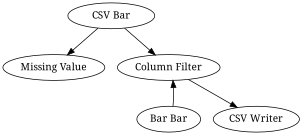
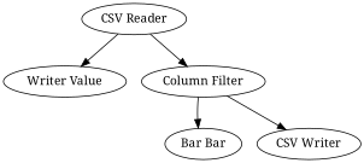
  digraph {
    fontname="Noto Serif"
    rankdir=TB
    node [fontname="Noto Serif"]
    edge [fontname="Noto Serif"]
-   n1 [label="Missing Value"]
+   n1 [label="Writer Value"]
    n2 [label="Column Filter"]
    n3 [label="Bar Bar"]
    n4 [label="CSV Writer"]
-   n5 [label="CSV Bar"]
-   n3 -> n2
+   n5 [label="CSV Reader"]
+   n2 -> n3
    n2 -> n4
    n5 -> n1
    n5 -> n2
  }
